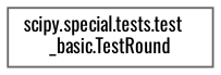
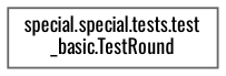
  digraph {
    rankdir=LR
    fontname=Oswald
-   n1 [color=grey40 fillcolor=white fontname=Oswald fontsize=10 height=0.2 label="scipy.special.tests.test\l_basic.TestRound" shape=box style=filled width=0.4]
+   n1 [color=grey40 fillcolor=white fontname=Oswald fontsize=10 height=0.2 label="special.special.tests.test\l_basic.TestRound" shape=box style=filled width=0.4]
  }
